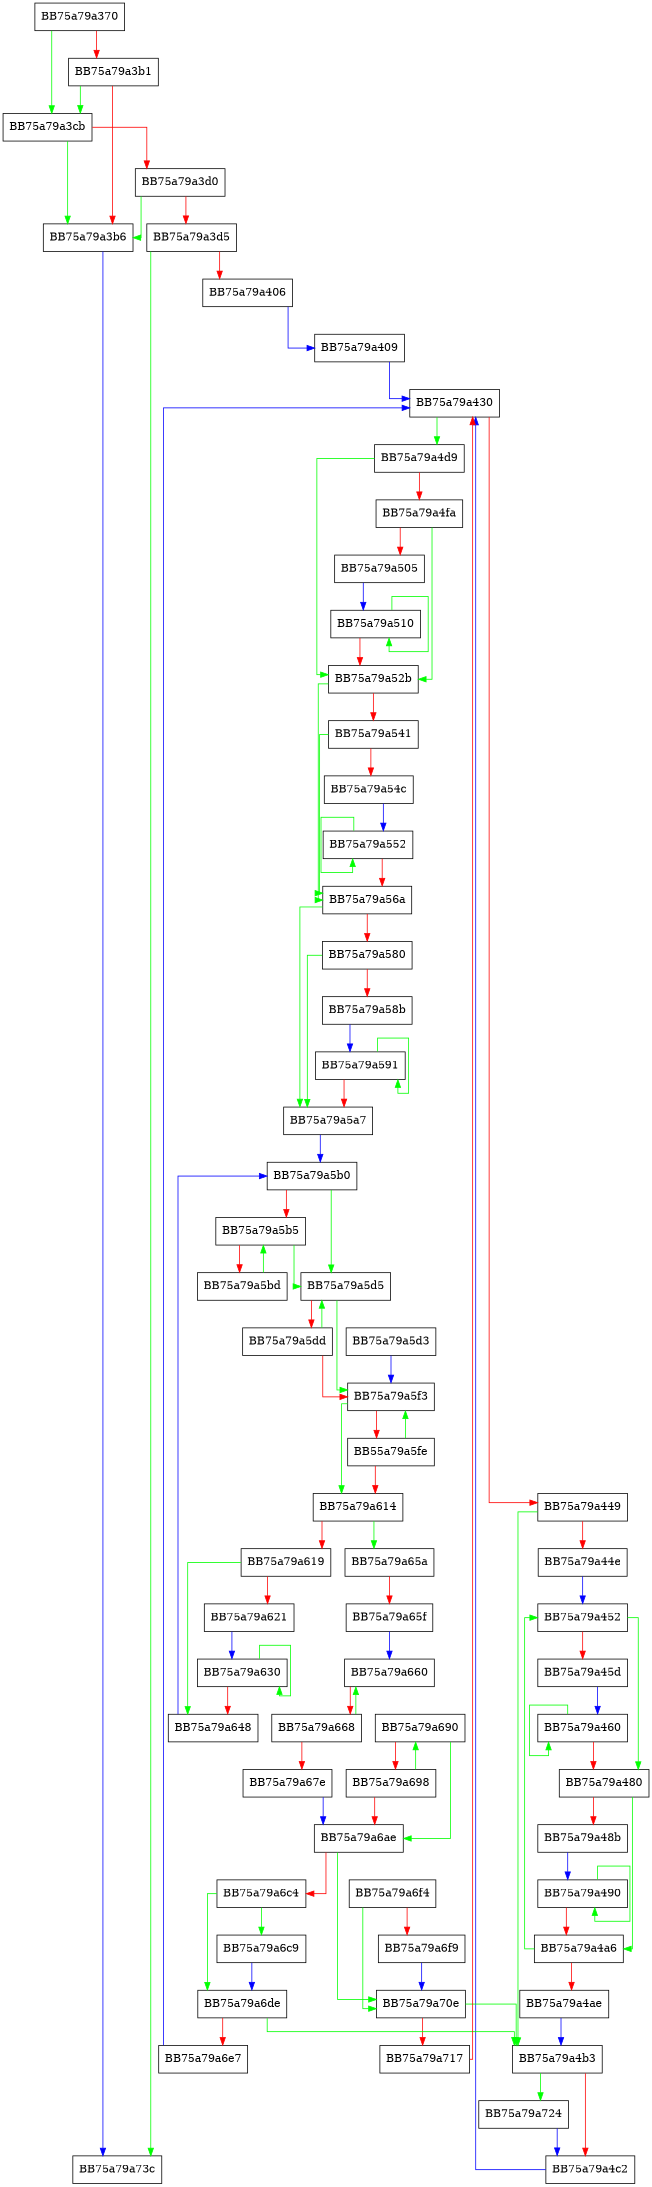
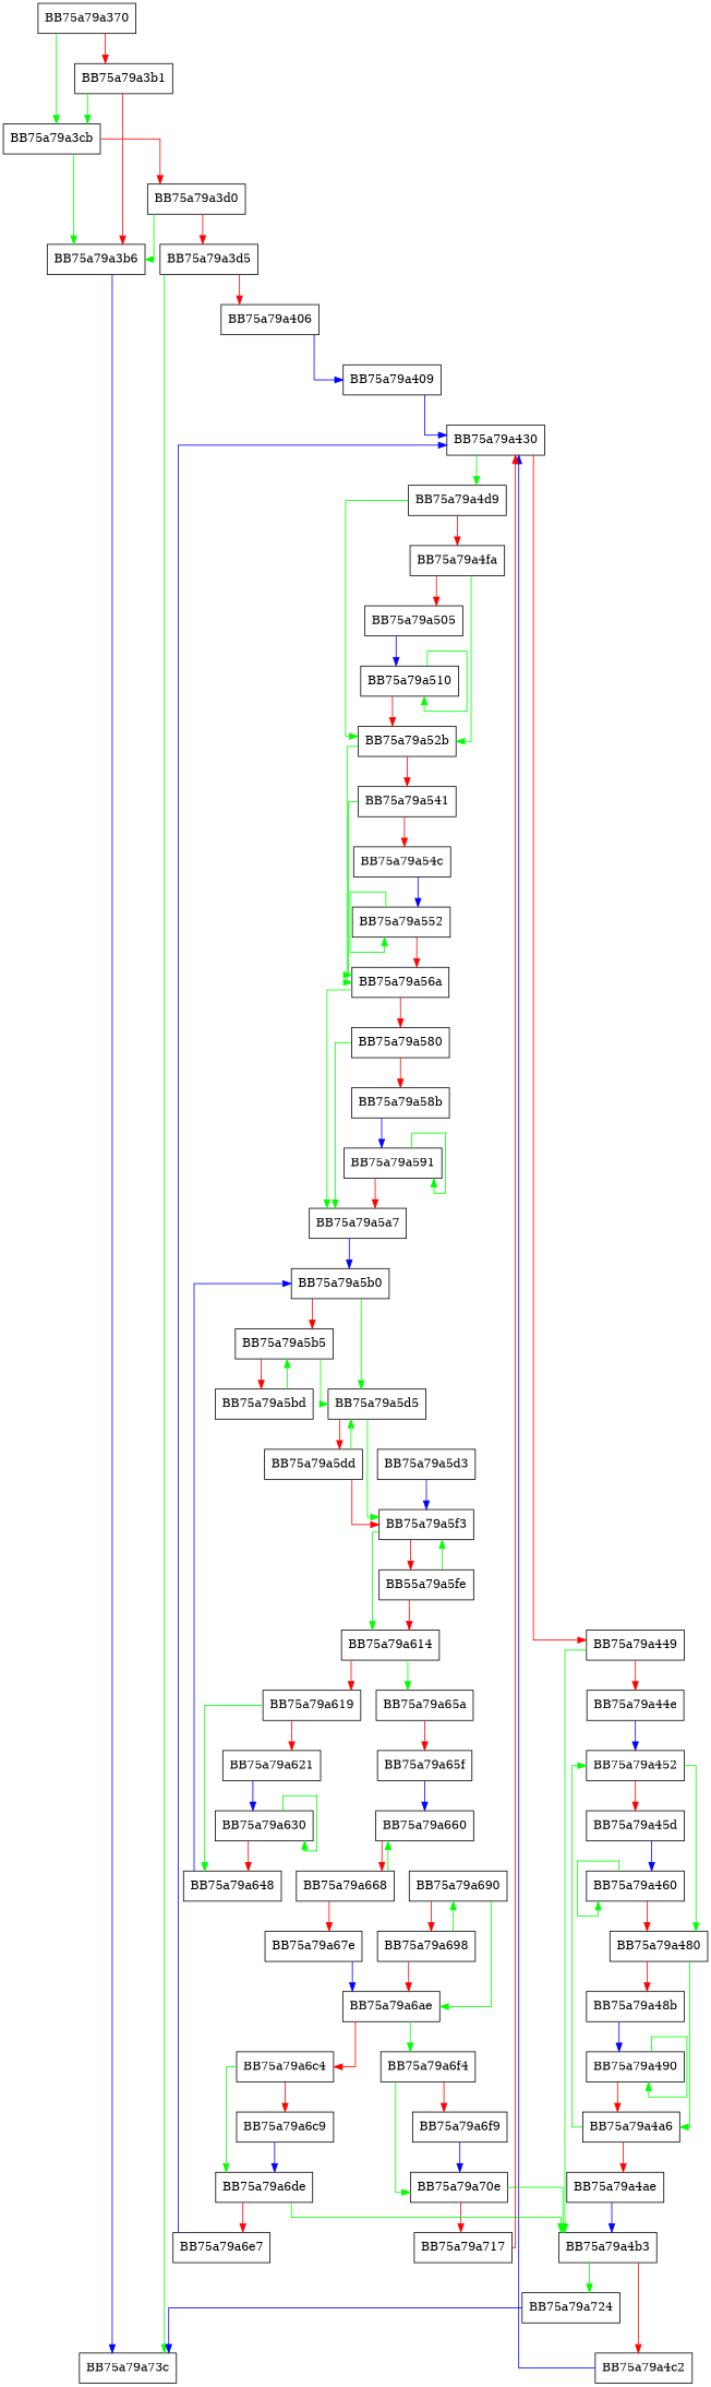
  digraph {
    splines=ortho
    node [shape=box]
    edge [color=red]
    BB75a79a370
    BB75a79a3cb
    BB75a79a3b1
    BB75a79a3b6
    BB75a79a3d0
    BB75a79a73c
    BB75a79a3d5
    BB75a79a406
    BB75a79a409
    BB75a79a430
    BB75a79a4d9
    BB75a79a449
    BB75a79a52b
    BB75a79a4fa
    BB75a79a4b3
    BB75a79a44e
    BB75a79a56a
    BB75a79a541
    BB75a79a505
    BB75a79a724
    BB75a79a4c2
    BB75a79a452
    BB75a79a480
    BB75a79a45d
    BB75a79a4a6
    BB75a79a48b
    BB75a79a460
    BB75a79a4ae
    BB75a79a490
    n30 [label=BB75a79a5a7]
    BB75a79a580
    BB75a79a54c
    BB75a79a510
    BB75a79a5b0
    BB75a79a58b
    BB75a79a552
    BB75a79a5d5
    BB75a79a5b5
    BB75a79a591
    BB75a79a5f3
    BB75a79a5dd
    BB75a79a5bd
    BB75a79a614
    n44 [label=BB55a79a5fe]
    BB75a79a5d3
    BB75a79a65a
    BB75a79a619
    BB75a79a65f
    BB75a79a648
    BB75a79a621
    BB75a79a660
    BB75a79a630
    BB75a79a690
    BB75a79a6ae
    BB75a79a698
    BB75a79a668
    BB75a79a67e
    BB75a79a6f4
    BB75a79a6c4
    BB75a79a70e
    BB75a79a6f9
    BB75a79a6de
    BB75a79a6c9
    BB75a79a717
    BB75a79a6e7
    BB75a79a370 -> BB75a79a3cb [color=green]
    BB75a79a370 -> BB75a79a3b1
    BB75a79a3cb -> BB75a79a3b6 [color=green]
    BB75a79a3cb -> BB75a79a3d0
    BB75a79a3b1 -> BB75a79a3cb [color=green]
    BB75a79a3b1 -> BB75a79a3b6
    BB75a79a3b6 -> BB75a79a73c [color=blue]
    BB75a79a3d0 -> BB75a79a3b6 [color=green]
    BB75a79a3d0 -> BB75a79a3d5
    BB75a79a3d5 -> BB75a79a73c [color=green]
    BB75a79a3d5 -> BB75a79a406
    BB75a79a406 -> BB75a79a409 [color=blue]
    BB75a79a409 -> BB75a79a430 [color=blue]
    BB75a79a430 -> BB75a79a4d9 [color=green]
    BB75a79a430 -> BB75a79a449
    BB75a79a4d9 -> BB75a79a52b [color=green]
    BB75a79a4d9 -> BB75a79a4fa
    BB75a79a449 -> BB75a79a4b3 [color=green]
    BB75a79a449 -> BB75a79a44e
    BB75a79a52b -> BB75a79a56a [color=green]
    BB75a79a52b -> BB75a79a541
    BB75a79a4fa -> BB75a79a52b [color=green]
    BB75a79a4fa -> BB75a79a505
    BB75a79a4b3 -> BB75a79a724 [color=green]
    BB75a79a4b3 -> BB75a79a4c2
    BB75a79a44e -> BB75a79a452 [color=blue]
    BB75a79a56a -> n30 [color=green]
    BB75a79a56a -> BB75a79a580
    BB75a79a541 -> BB75a79a56a [color=green]
    BB75a79a541 -> BB75a79a54c
    BB75a79a505 -> BB75a79a510 [color=blue]
-   BB75a79a724 -> BB75a79a4c2 [color=blue]
+   BB75a79a724 -> BB75a79a73c [color=blue]
    BB75a79a4c2 -> BB75a79a430 [color=blue]
    BB75a79a452 -> BB75a79a480 [color=green]
    BB75a79a452 -> BB75a79a45d
    BB75a79a480 -> BB75a79a4a6 [color=green]
    BB75a79a480 -> BB75a79a48b
    BB75a79a45d -> BB75a79a460 [color=blue]
    BB75a79a4a6 -> BB75a79a452 [color=green]
    BB75a79a4a6 -> BB75a79a4ae
    BB75a79a48b -> BB75a79a490 [color=blue]
    BB75a79a460 -> BB75a79a480
    BB75a79a460 -> BB75a79a460 [color=green]
    BB75a79a4ae -> BB75a79a4b3 [color=blue]
    BB75a79a490 -> BB75a79a4a6
    BB75a79a490 -> BB75a79a490 [color=green]
    n30 -> BB75a79a5b0 [color=blue]
    BB75a79a580 -> n30 [color=green]
    BB75a79a580 -> BB75a79a58b
    BB75a79a54c -> BB75a79a552 [color=blue]
    BB75a79a510 -> BB75a79a52b
    BB75a79a510 -> BB75a79a510 [color=green]
    BB75a79a5b0 -> BB75a79a5d5 [color=green]
    BB75a79a5b0 -> BB75a79a5b5
    BB75a79a58b -> BB75a79a591 [color=blue]
    BB75a79a552 -> BB75a79a56a
    BB75a79a552 -> BB75a79a552 [color=green]
    BB75a79a5d5 -> BB75a79a5f3 [color=green]
    BB75a79a5d5 -> BB75a79a5dd
    BB75a79a5b5 -> BB75a79a5d5 [color=green]
    BB75a79a5b5 -> BB75a79a5bd
    BB75a79a591 -> n30
    BB75a79a591 -> BB75a79a591 [color=green]
    BB75a79a5f3 -> BB75a79a614 [color=green]
    BB75a79a5f3 -> n44
    BB75a79a5dd -> BB75a79a5d5 [color=green]
    BB75a79a5dd -> BB75a79a5f3
    BB75a79a5bd -> BB75a79a5b5 [color=green]
    BB75a79a614 -> BB75a79a65a [color=green]
    BB75a79a614 -> BB75a79a619
    n44 -> BB75a79a5f3 [color=green]
    n44 -> BB75a79a614
    BB75a79a5d3 -> BB75a79a5f3 [color=blue]
    BB75a79a65a -> BB75a79a65f
    BB75a79a619 -> BB75a79a648 [color=green]
    BB75a79a619 -> BB75a79a621
    BB75a79a65f -> BB75a79a660 [color=blue]
    BB75a79a648 -> BB75a79a5b0 [color=blue]
    BB75a79a621 -> BB75a79a630 [color=blue]
    BB75a79a660 -> BB75a79a668
    BB75a79a630 -> BB75a79a648
    BB75a79a630 -> BB75a79a630 [color=green]
    BB75a79a690 -> BB75a79a6ae [color=green]
    BB75a79a690 -> BB75a79a698
-   BB75a79a6ae -> BB75a79a70e [color=green]
+   BB75a79a6ae -> BB75a79a6f4 [color=green]
    BB75a79a6ae -> BB75a79a6c4
    BB75a79a698 -> BB75a79a690 [color=green]
    BB75a79a698 -> BB75a79a6ae
    BB75a79a668 -> BB75a79a660 [color=green]
    BB75a79a668 -> BB75a79a67e
    BB75a79a67e -> BB75a79a6ae [color=blue]
    BB75a79a6f4 -> BB75a79a70e [color=green]
    BB75a79a6f4 -> BB75a79a6f9
    BB75a79a6c4 -> BB75a79a6de [color=green]
-   BB75a79a6c4 -> BB75a79a6c9 [color=green]
+   BB75a79a6c4 -> BB75a79a6c9
    BB75a79a70e -> BB75a79a4b3 [color=green]
    BB75a79a70e -> BB75a79a717
    BB75a79a6f9 -> BB75a79a70e [color=blue]
    BB75a79a6de -> BB75a79a4b3 [color=green]
    BB75a79a6de -> BB75a79a6e7
    BB75a79a6c9 -> BB75a79a6de [color=blue]
    BB75a79a717 -> BB75a79a430
    BB75a79a6e7 -> BB75a79a430 [color=blue]
  }
